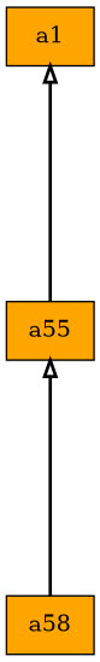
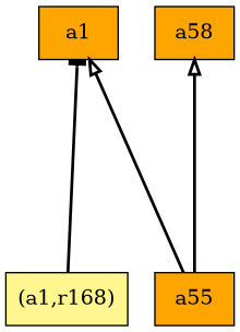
  digraph {
    rankdir=BT
    ranksep=2.0
    node [fillcolor=orange shape=record style=filled]
    edge [arrowhead=onormal style=bold]
    n1 [label="{a1}"]
    n2 [label="{a58}"]
    n3 [label="{a55}"]
-   n2 -> n3
+   n4 [fillcolor=khaki1 label="{(a1,r168)}"]
+   n3 -> n2
    n3 -> n1
+   n4 -> n1 [arrowhead=tee]
  }
